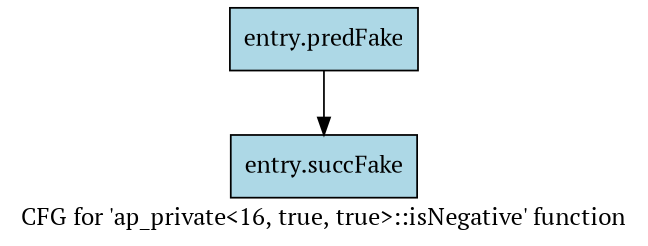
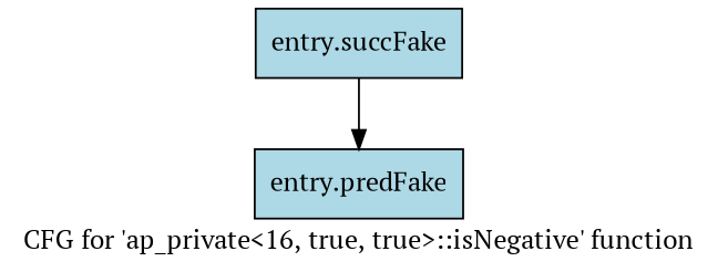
  digraph {
    label="CFG for 'ap_private\<16, true, true\>::isNegative' function"
    fontname="PT Serif"
    node [shape=record style=filled fillcolor=lightblue fontname="PT Serif"]
    n1 [label="{entry.predFake}"]
    n2 [filename="/tools/Xilinx/Vitis_HLS/2022.1/include/etc/ap_private.h" label="{entry.succFake}" linenumber=1788]
-   n1 -> n2 [execusionnum=0 filename="/tools/Xilinx/Vitis_HLS/2022.1/include/etc/ap_private.h" fontname="PT Serif"]
+   n2 -> n1 [execusionnum=0 filename="/tools/Xilinx/Vitis_HLS/2022.1/include/etc/ap_private.h" fontname="PT Serif"]
  }
